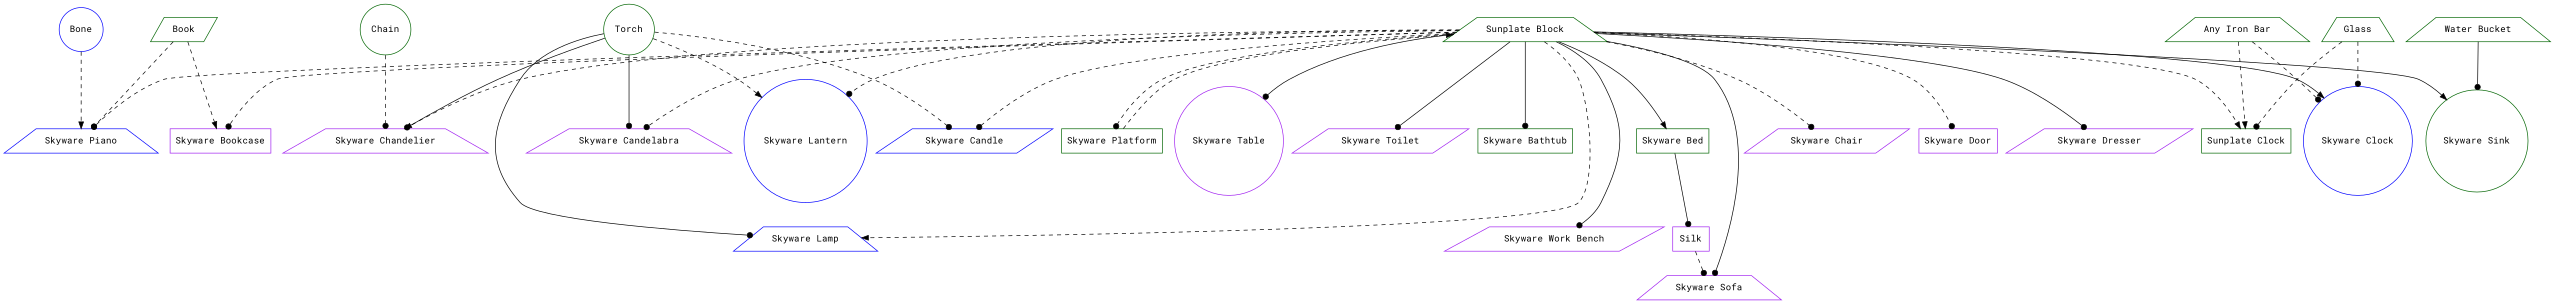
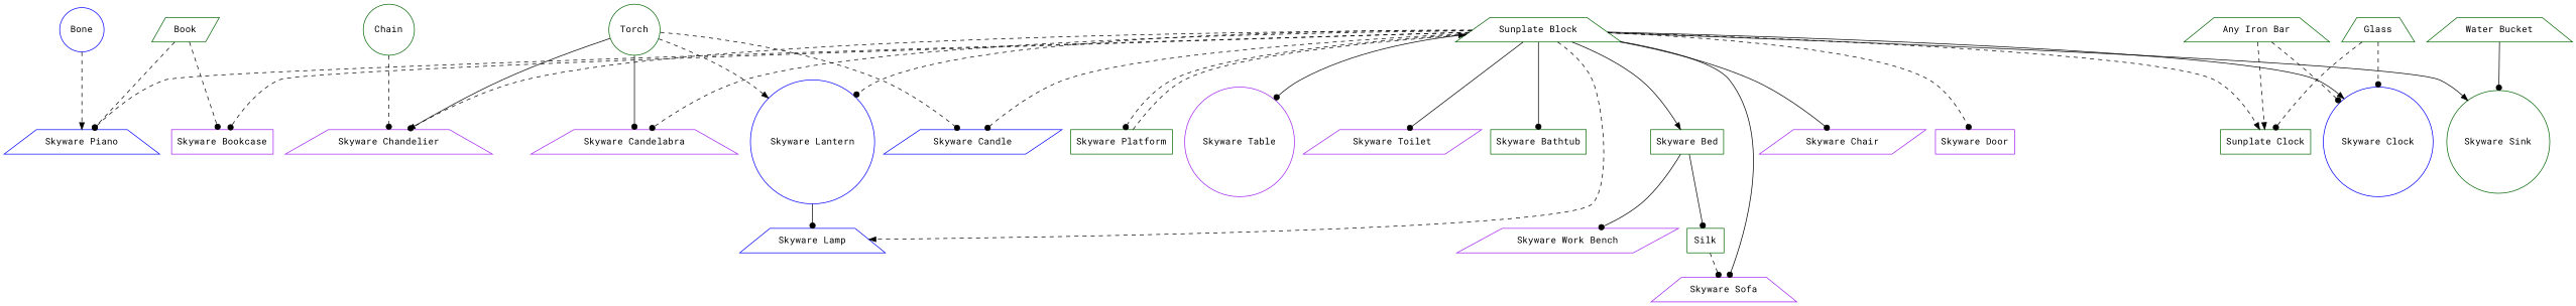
  digraph {
    fontname="Roboto Mono"
    node [color=darkgreen fontname="Roboto Mono" shape=trapezium]
    edge [arrowhead=dot color=black fontname="Roboto Mono" style=dashed]
    "Skyware Bathtub" [shape=box]
    "Sunplate Block"
    "Skyware Bed" [shape=box]
    "Skyware Bookcase" [color=purple shape=box]
    "Skyware Candelabra" [color=purple]
    "Skyware Candle" [color=blue shape=parallelogram]
    "Skyware Chair" [color=purple shape=parallelogram]
    "Skyware Chandelier" [color=purple]
    "Skyware Clock" [color=blue shape=circle]
    "Skyware Door" [color=purple shape=box]
-   "Skyware Dresser" [color=purple shape=parallelogram]
    "Skyware Lamp" [color=blue]
    "Skyware Lantern" [color=blue shape=circle]
    "Skyware Piano" [color=blue]
    "Skyware Platform" [shape=box]
    "Skyware Sink" [shape=circle]
    "Skyware Sofa" [color=purple]
    "Skyware Table" [color=purple shape=circle]
    "Skyware Toilet" [color=purple shape=parallelogram]
    "Skyware Work Bench" [color=purple shape=parallelogram]
    "Sunplate Clock" [shape=box]
-   Silk [color=purple shape=box]
+   Silk [shape=box]
    Book [shape=parallelogram]
    Torch [shape=circle]
    Chain [shape=circle]
    "Any Iron Bar"
    Glass
    Bone [color=blue shape=circle]
    "Water Bucket"
    "Sunplate Block" -> "Skyware Bathtub" [style=solid]
    "Sunplate Block" -> "Skyware Bed" [arrowhead=normal style=solid]
    "Sunplate Block" -> "Skyware Bookcase"
    "Sunplate Block" -> "Skyware Candelabra"
    "Sunplate Block" -> "Skyware Candle"
-   "Sunplate Block" -> "Skyware Chair"
+   "Sunplate Block" -> "Skyware Chair" [style=solid]
    "Sunplate Block" -> "Skyware Chandelier" [arrowhead=normal]
    "Sunplate Block" -> "Skyware Clock" [arrowhead=normal style=solid]
    "Sunplate Block" -> "Skyware Door"
-   "Sunplate Block" -> "Skyware Dresser" [style=solid]
    "Sunplate Block" -> "Skyware Lamp" [arrowhead=normal]
    "Sunplate Block" -> "Skyware Lantern"
    "Sunplate Block" -> "Skyware Piano"
    "Sunplate Block" -> "Skyware Platform"
    "Sunplate Block" -> "Skyware Sink" [arrowhead=normal style=solid]
    "Sunplate Block" -> "Skyware Sofa" [style=solid]
    "Sunplate Block" -> "Skyware Table" [style=solid]
    "Sunplate Block" -> "Skyware Toilet" [style=solid]
-   "Sunplate Block" -> "Skyware Work Bench" [style=solid]
+   "Skyware Bed" -> "Skyware Work Bench" [style=solid]
    "Sunplate Block" -> "Sunplate Clock" [arrowhead=normal]
    "Skyware Bed" -> Silk [style=solid]
    "Skyware Platform" -> "Sunplate Block" [arrowhead=normal]
    Silk -> "Skyware Sofa"
-   Book -> "Skyware Bookcase" [arrowhead=normal]
+   Book -> "Skyware Bookcase"
    Book -> "Skyware Piano"
    Torch -> "Skyware Candelabra" [style=solid]
    Torch -> "Skyware Candle"
    Torch -> "Skyware Chandelier" [style=solid]
-   Torch -> "Skyware Lamp" [style=solid]
+   "Skyware Lantern" -> "Skyware Lamp" [style=solid]
    Torch -> "Skyware Lantern" [arrowhead=normal]
    Chain -> "Skyware Chandelier"
    "Any Iron Bar" -> "Skyware Clock"
    "Any Iron Bar" -> "Sunplate Clock" [arrowhead=normal]
    Glass -> "Skyware Clock"
    Glass -> "Sunplate Clock"
    Bone -> "Skyware Piano" [arrowhead=normal]
    "Water Bucket" -> "Skyware Sink" [style=solid]
  }
